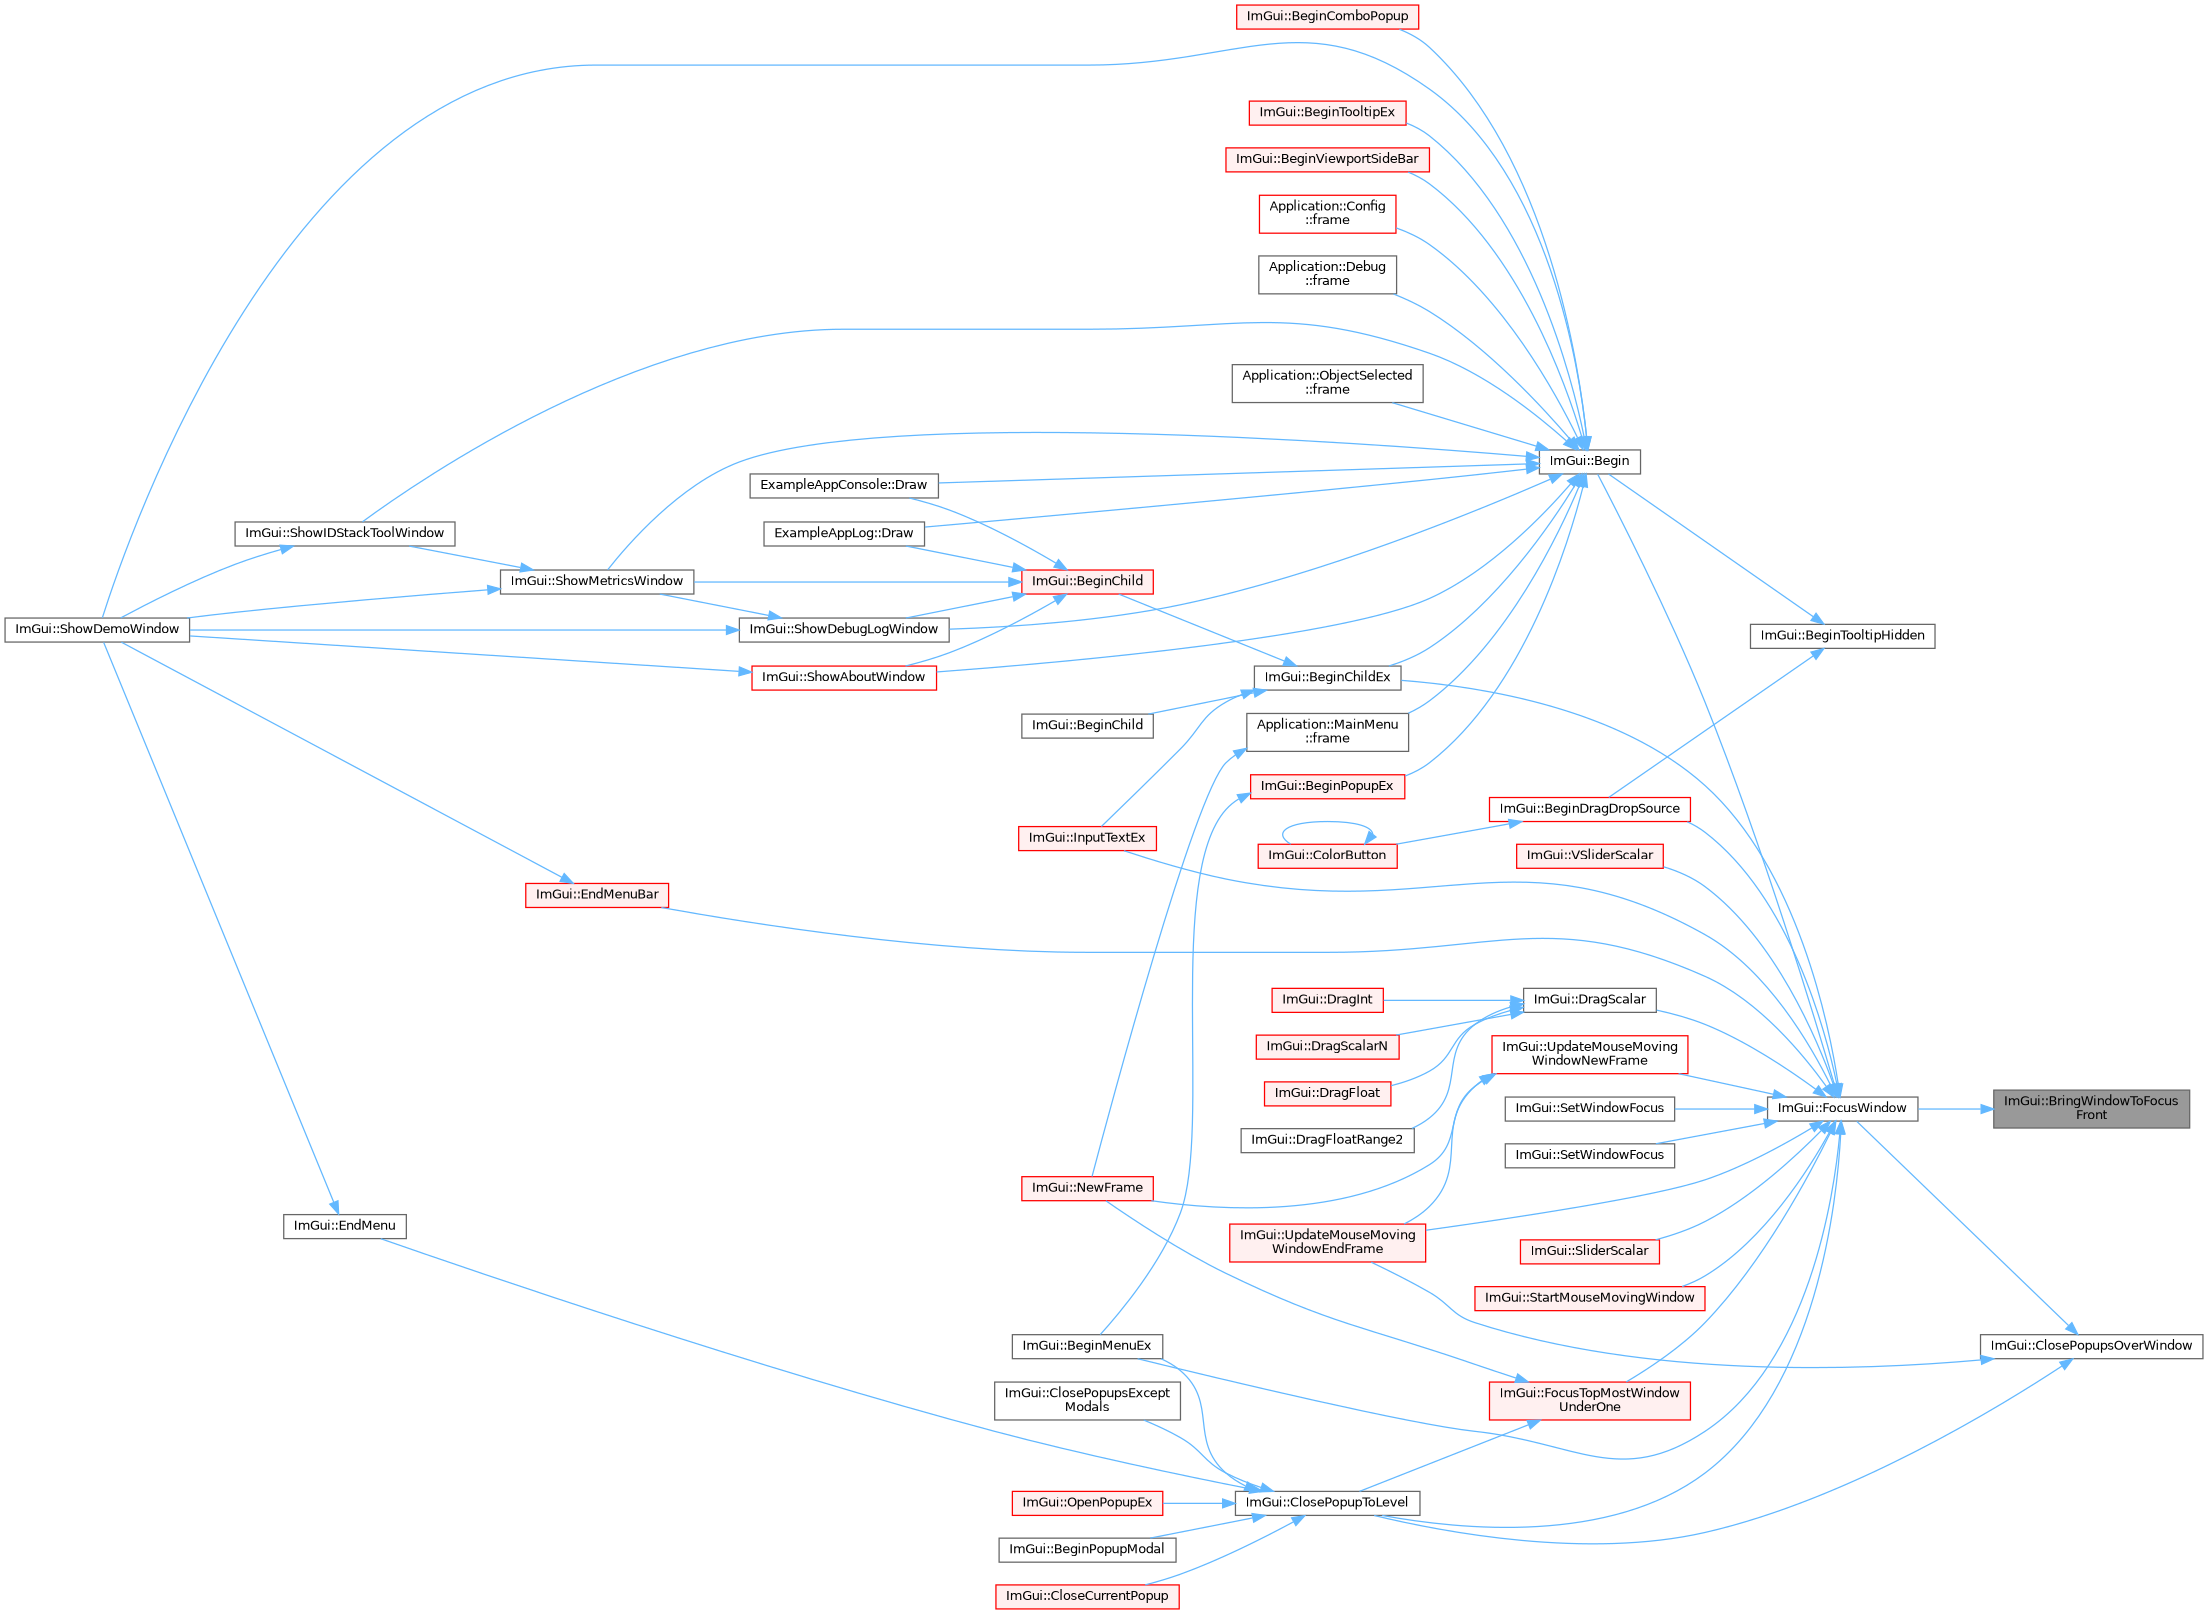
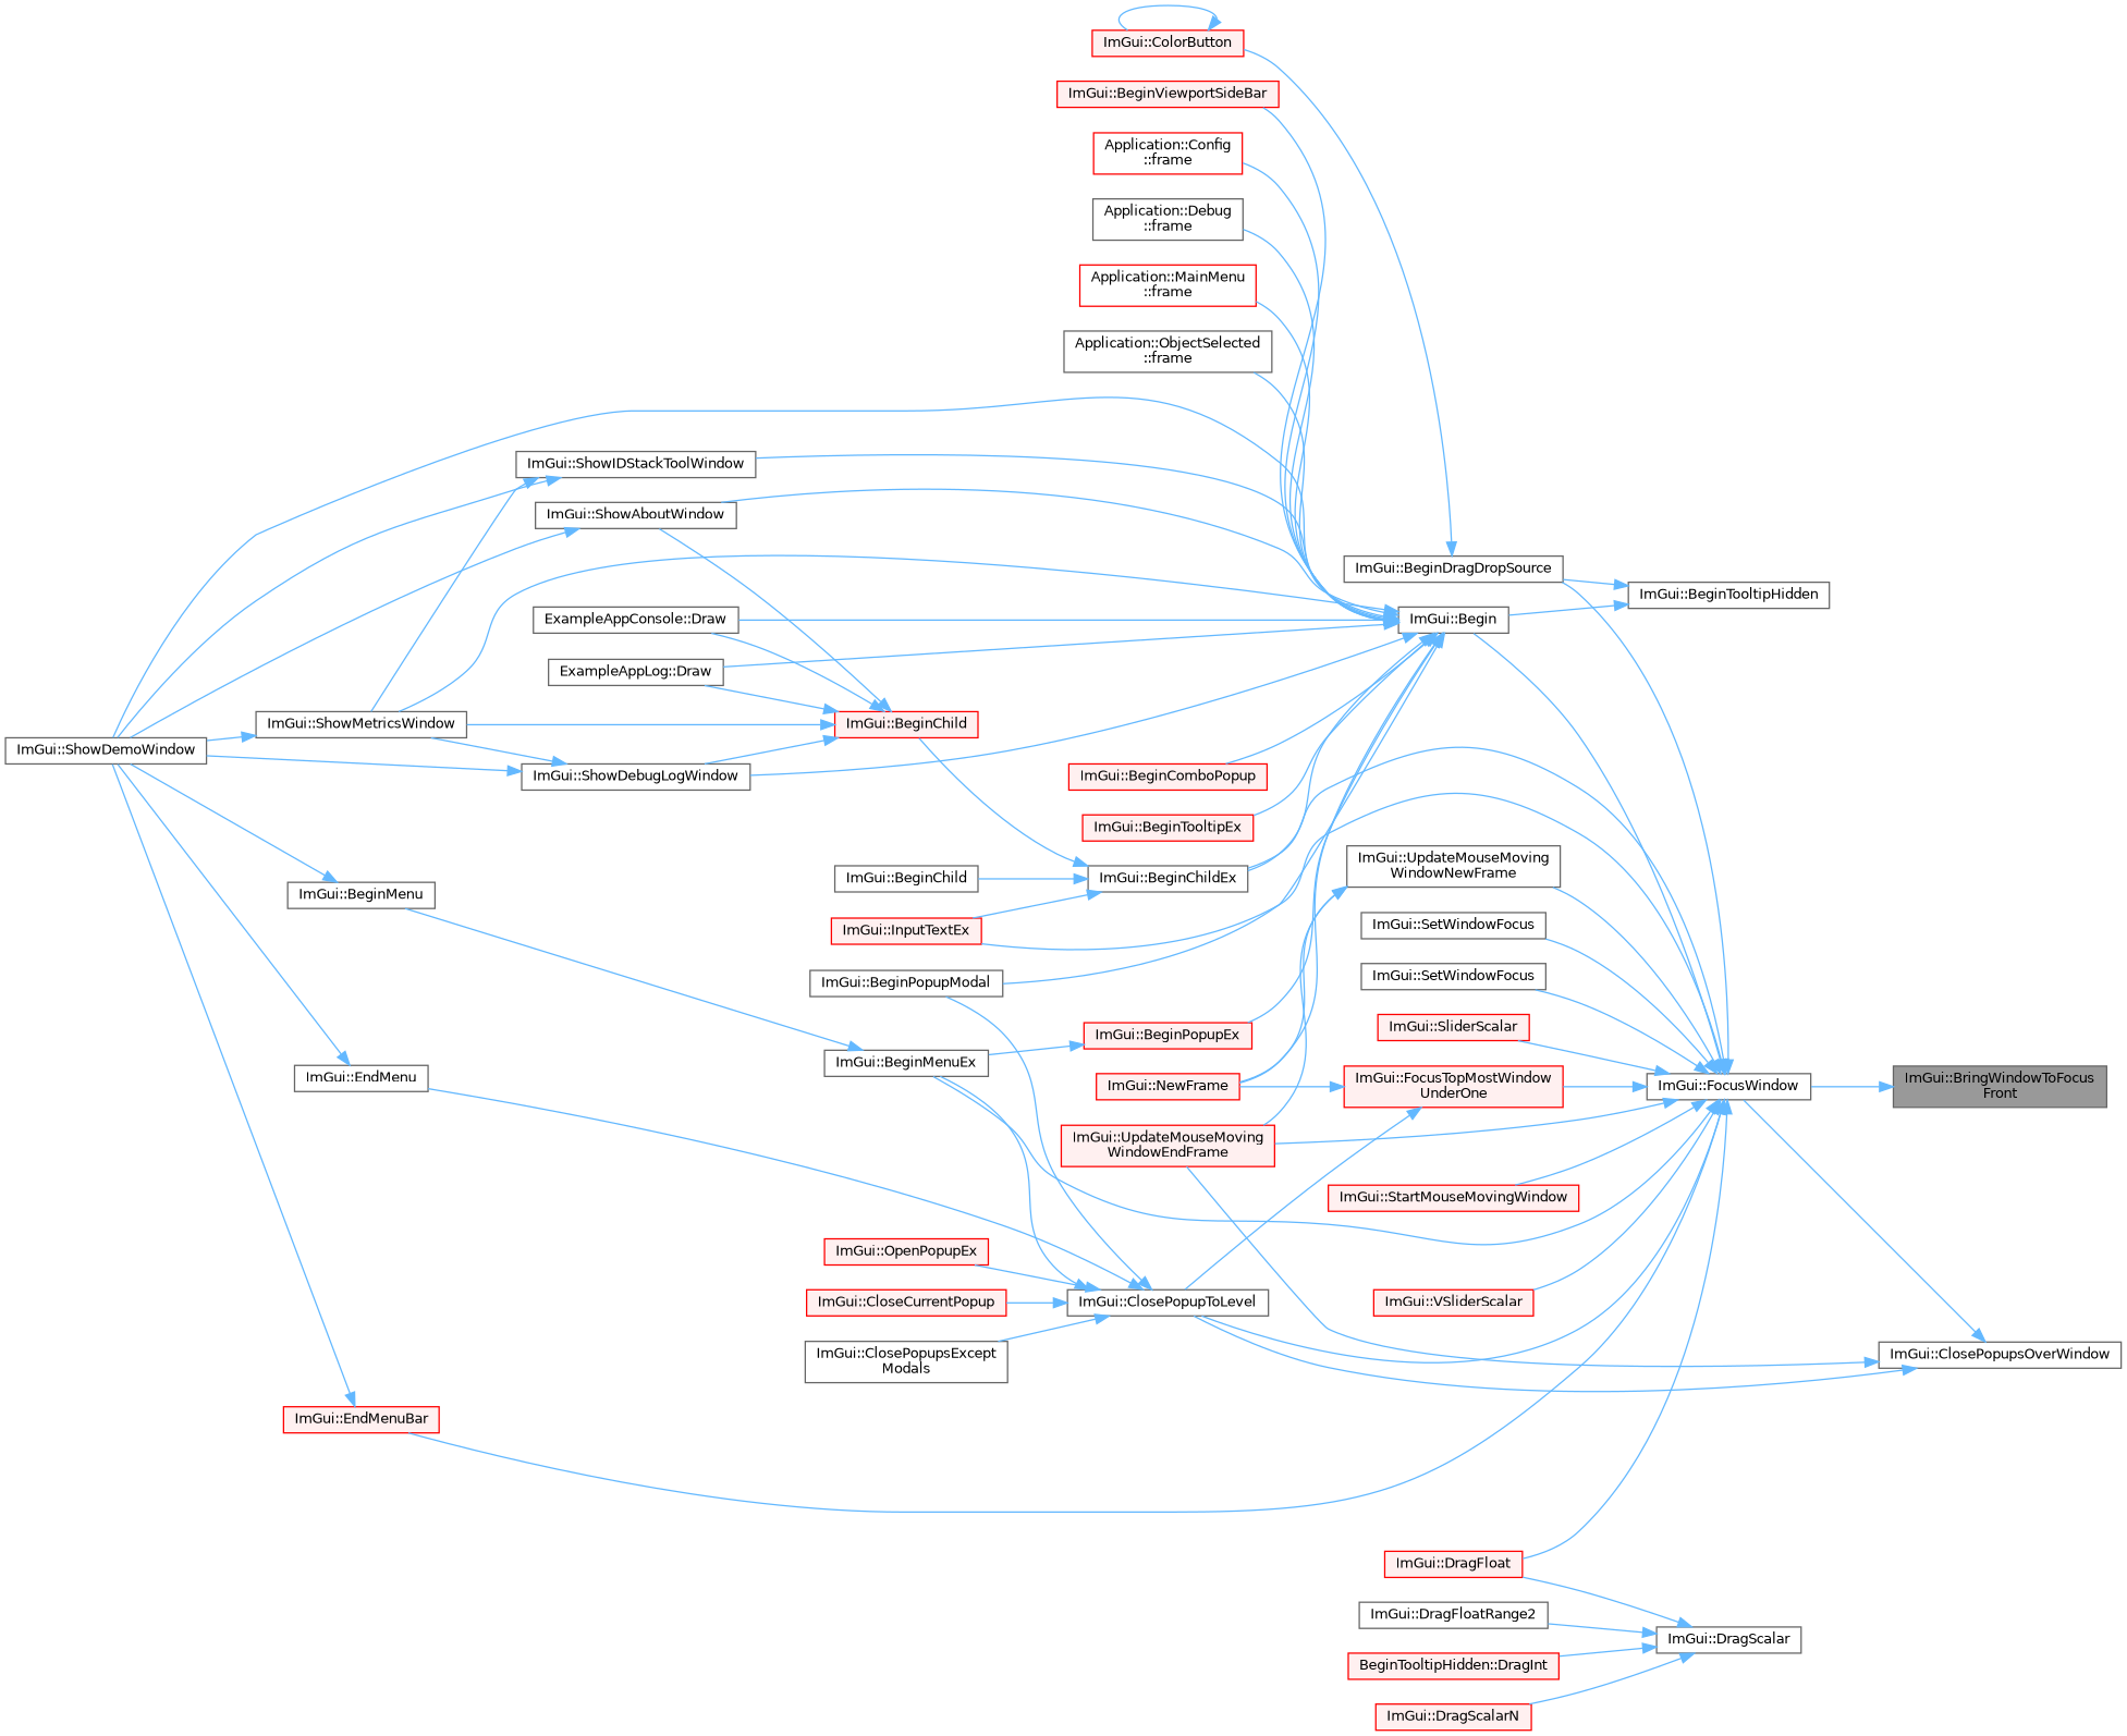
  digraph {
    rankdir=RL
    node [color=grey40 fillcolor=white fontname=Helvetica fontsize=10 shape=box style=filled]
    edge [color=steelblue1 dir=back fontname=Helvetica fontsize=10 labelfontname=Helvetica labelfontsize=10 style=solid]
    n1 [color=gray40 fillcolor=grey60 fontcolor=black height=0.2 label="ImGui::BringWindowToFocus\lFront" width=0.4]
    n2 [height=0.2 label="ImGui::FocusWindow" width=0.4]
    n3 [height=0.2 label="ImGui::Begin" width=0.4]
    n4 [height=0.2 label="ImGui::BeginChildEx" width=0.4]
    n5 [color=red fillcolor="#FFF0F0" height=0.2 label="ImGui::InputTextEx" width=0.4]
    n6 [height=0.2 label="ImGui::BeginMenuEx" width=0.4]
-   n7 [color=red height=0.2 label="ImGui::BeginDragDropSource" width=0.4]
+   n7 [height=0.2 label="ImGui::BeginDragDropSource" width=0.4]
    n8 [height=0.2 label="ImGui::ClosePopupToLevel" width=0.4]
    n9 [color=red fillcolor="#FFF0F0" height=0.2 label="ImGui::UpdateMouseMoving\lWindowEndFrame" width=0.4]
    n10 [height=0.2 label="ImGui::DragScalar" width=0.4]
    n11 [color=red fillcolor="#FFF0F0" height=0.2 label="ImGui::EndMenuBar" width=0.4]
    n12 [color=red fillcolor="#FFF0F0" height=0.2 label="ImGui::FocusTopMostWindow\lUnderOne" width=0.4]
    n13 [height=0.2 label="ImGui::SetWindowFocus" width=0.4]
    n14 [height=0.2 label="ImGui::SetWindowFocus" width=0.4]
    n15 [color=red fillcolor="#FFF0F0" height=0.2 label="ImGui::SliderScalar" width=0.4]
    n16 [color=red fillcolor="#FFF0F0" height=0.2 label="ImGui::StartMouseMovingWindow" width=0.4]
-   n17 [color=red height=0.2 label="ImGui::UpdateMouseMoving\lWindowNewFrame" width=0.4]
+   n17 [height=0.2 label="ImGui::UpdateMouseMoving\lWindowNewFrame" width=0.4]
    n18 [color=red fillcolor="#FFF0F0" height=0.2 label="ImGui::VSliderScalar" width=0.4]
    n19 [height=0.2 label="ExampleAppConsole::Draw" width=0.4]
    n20 [height=0.2 label="ExampleAppLog::Draw" width=0.4]
-   n21 [color=red height=0.2 label="ImGui::ShowAboutWindow" width=0.4]
+   n21 [height=0.2 label="ImGui::ShowAboutWindow" width=0.4]
    n22 [height=0.2 label="ImGui::ShowDemoWindow" width=0.4]
    n23 [height=0.2 label="ImGui::ShowDebugLogWindow" width=0.4]
    n24 [height=0.2 label="ImGui::ShowMetricsWindow" width=0.4]
    n25 [color=red fillcolor="#FFF0F0" height=0.2 label="ImGui::BeginComboPopup" width=0.4]
    n26 [color=red fillcolor="#FFF0F0" height=0.2 label="ImGui::BeginPopupEx" width=0.4]
    n27 [height=0.2 label="ImGui::BeginPopupModal" width=0.4]
    n28 [color=red fillcolor="#FFF0F0" height=0.2 label="ImGui::BeginTooltipEx" width=0.4]
    n29 [color=red fillcolor="#FFF0F0" height=0.2 label="ImGui::BeginViewportSideBar" width=0.4]
    n30 [color=red height=0.2 label="Application::Config\l::frame" width=0.4]
    n31 [height=0.2 label="Application::Debug\l::frame" width=0.4]
-   n32 [height=0.2 label="Application::MainMenu\l::frame" width=0.4]
+   n32 [color=red height=0.2 label="Application::MainMenu\l::frame" width=0.4]
    n33 [height=0.2 label="Application::ObjectSelected\l::frame" width=0.4]
    n34 [color=red fillcolor="#FFF0F0" height=0.2 label="ImGui::NewFrame" width=0.4]
    n35 [height=0.2 label="ImGui::ShowIDStackToolWindow" width=0.4]
    n36 [color=red fillcolor="#FFF0F0" height=0.2 label="ImGui::BeginChild" width=0.4]
    n37 [height=0.2 label="ImGui::BeginChild" width=0.4]
+   n38 [height=0.2 label="ImGui::BeginMenu" width=0.4]
    n39 [color=red fillcolor="#FFF0F0" height=0.2 label="ImGui::ColorButton" width=0.4]
    n40 [color=red fillcolor="#FFF0F0" height=0.2 label="ImGui::CloseCurrentPopup" width=0.4]
    n41 [height=0.2 label="ImGui::ClosePopupsExcept\lModals" width=0.4]
    n42 [height=0.2 label="ImGui::EndMenu" width=0.4]
    n43 [color=red fillcolor="#FFF0F0" height=0.2 label="ImGui::OpenPopupEx" width=0.4]
    n44 [color=red fillcolor="#FFF0F0" height=0.2 label="ImGui::DragFloat" width=0.4]
    n45 [height=0.2 label="ImGui::DragFloatRange2" width=0.4]
-   n46 [color=red fillcolor="#FFF0F0" height=0.2 label="ImGui::DragInt" width=0.4]
+   n46 [color=red fillcolor="#FFF0F0" height=0.2 label="BeginTooltipHidden::DragInt" width=0.4]
    n47 [color=red fillcolor="#FFF0F0" height=0.2 label="ImGui::DragScalarN" width=0.4]
    n48 [height=0.2 label="ImGui::BeginTooltipHidden" width=0.4]
    n49 [height=0.2 label="ImGui::ClosePopupsOverWindow" width=0.4]
    n1 -> n2
    n2 -> n3
    n2 -> n4
    n2 -> n5
    n2 -> n6
    n2 -> n7
    n2 -> n8
    n2 -> n9
-   n2 -> n10
+   n2 -> n44
    n2 -> n11
    n2 -> n12
    n2 -> n13
    n2 -> n14
    n2 -> n15
    n2 -> n16
    n2 -> n17
    n2 -> n18
    n3 -> n4
    n3 -> n19
    n3 -> n20
    n3 -> n21
    n3 -> n22
    n3 -> n23
    n3 -> n24
    n3 -> n25
    n3 -> n26
+   n3 -> n27
    n3 -> n28
    n3 -> n29
    n3 -> n30
    n3 -> n31
    n3 -> n32
    n3 -> n33
-   n32 -> n34
+   n3 -> n34
    n3 -> n35
    n4 -> n5
    n4 -> n36
    n4 -> n37
+   n6 -> n38
    n7 -> n39
    n8 -> n6
    n8 -> n27
    n8 -> n40
    n8 -> n41
    n8 -> n42
    n8 -> n43
    n10 -> n44
    n10 -> n45
    n10 -> n46
    n10 -> n47
    n11 -> n22
    n12 -> n8
    n12 -> n34
    n17 -> n9
    n17 -> n34
    n21 -> n22
    n23 -> n22
    n23 -> n24
    n24 -> n22
    n26 -> n6
    n35 -> n22
-   n24 -> n35
+   n35 -> n24
    n36 -> n19
    n36 -> n20
    n36 -> n21
    n36 -> n23
    n36 -> n24
+   n38 -> n22
    n39 -> n39
    n42 -> n22
    n48 -> n3
    n48 -> n7
    n49 -> n2
    n49 -> n8
    n49 -> n9
  }
